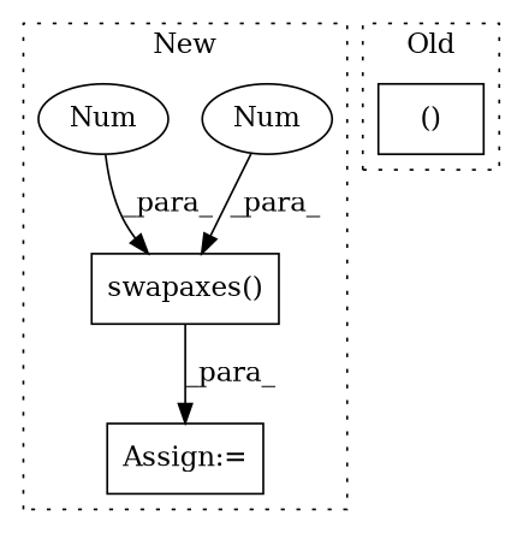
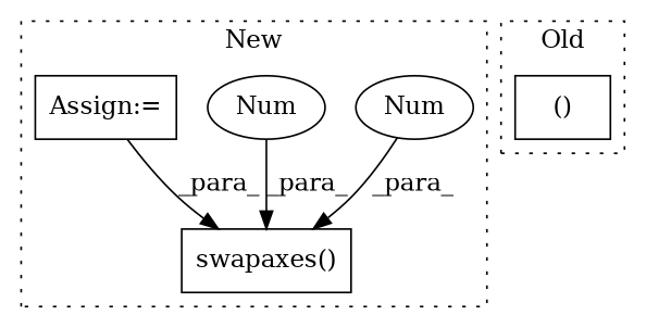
  digraph {
    node [a=76 l=2 shape=box]
    n1 [a=75 l="12,1" label="swapaxes()" s="5380,5403"]
    n2 [label=Num s=5397 shape=ellipse]
    n3 [label=Num s=5401 shape=ellipse]
    n4 [a=68 l=3 label="Assign:=" s=5431]
    n5 [a=54 l=14 label="()" s=4530]
    subgraph cluster_1 {
      label=New
      style=dotted
      n1
      n2
      n3
      n4
    }
    subgraph cluster_2 {
      label=Old
      style=dotted
      n5
    }
-   n1 -> n4 [label=_para_]
+   n4 -> n1 [label=_para_]
    n2 -> n1 [label=_para_]
    n3 -> n1 [label=_para_]
  }
